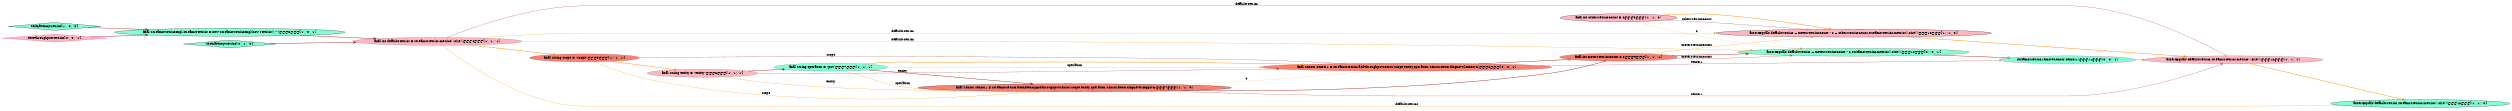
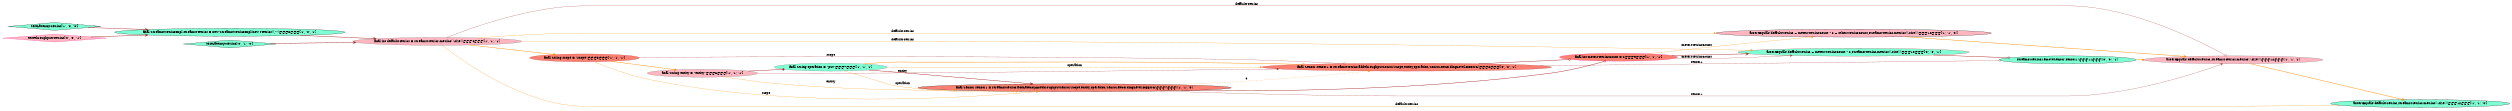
  digraph {
    rankdir=LR
    node [color=black fillcolor=aquamarine shape=ellipse style=filled]
    edge [arrowhead=vee color=darkorange style=bold]
-   n1 [color=gray40 fillcolor=salmon label="final int meterMetricsCount = 2@@@9@@@['1', '1', '1']"]
+   n1 [color=deeppink fillcolor=salmon label="final int meterMetricsCount = 2@@@9@@@['1', '1', '1']"]
    n2 [fillcolor=lightpink label="assertEquals(defaultMetrics + meterMetricsCount * 2 + otherMetricsCount,streamsMetrics.metrics().size())@@@10@@@['1', '1', '0']"]
    n3 [color=brown label="assertEquals(defaultMetrics + meterMetricsCount * 2,streamsMetrics.metrics().size())@@@10@@@['0', '0', '1']"]
    n4 [color=gray40 fillcolor=lightpink label="assertEquals(defaultMetrics,streamsMetrics.metrics().size())@@@12@@@['1', '1', '1']"]
-   n5 [color=deeppink label="streamsMetrics.removeSensor(sensor1)@@@11@@@['0', '0', '1']"]
-   n6 [fillcolor=lightpink label="final int otherMetricsCount = 4@@@9@@@['1', '1', '0']"]
+   n5 [label="streamsMetrics.removeSensor(sensor1)@@@11@@@['0', '0', '1']"]
    n7 [label="assertEquals(defaultMetrics,streamsMetrics.metrics().size())@@@12@@@['1', '1', '0']"]
    n8 [color=brown fillcolor=salmon label="final Sensor sensor1 = streamsMetrics.addThroughputSensor(scope,entity,operation,Sensor.RecordingLevel.DEBUG)@@@8@@@['0', '0', '1']"]
    n9 [label="final StreamsMetricsImpl streamsMetrics = new StreamsMetricsImpl(new Metrics(),\"\")@@@3@@@['1', '0', '1']"]
    n10 [color=gray40 fillcolor=lightpink label="final int defaultMetrics = streamsMetrics.metrics().size()@@@4@@@['1', '1', '1']"]
    n11 [color=brown fillcolor=salmon label="final String scope = \"scope\"@@@5@@@['1', '1', '1']"]
    n12 [label="testLatencyMetrics['0', '1', '0']" shape=diamond]
    n13 [color=gray40 fillcolor=lightpink label="final String entity = \"entity\"@@@6@@@['1', '1', '1']"]
    n14 [fillcolor=salmon label="final Sensor sensor1 = streamsMetrics.addLatencyAndThroughputSensor(scope,entity,operation,Sensor.RecordingLevel.DEBUG)@@@7@@@['1', '1', '0']"]
    n15 [color=gray40 label="final String operation = \"put\"@@@7@@@['1', '1', '1']"]
    n16 [label="testLatencyMetrics['1', '0', '0']" shape=diamond]
    n17 [color=deeppink fillcolor=lightpink label="testThroughputMetrics['0', '0', '1']" shape=diamond]
    n1 -> n2 [arrowhead=dot label=meterMetricsCount style=solid]
    n1 -> n3 [color=brown label=meterMetricsCount style=solid]
    n1 -> n3 [color=brown]
    n2 -> n4
    n3 -> n5 [arrowhead=odot color=brown]
    n4 -> n7 [arrowhead=dot]
    n5 -> n4 [arrowhead=dot]
-   n6 -> n2
-   n6 -> n2 [arrowhead=odot color=brown label=otherMetricsCount style=solid]
-   n6 -> n3 [arrowhead=dot label=0 style=dashed]
    n8 -> n1 [arrowhead=odot color=brown]
    n8 -> n5 [arrowhead=odot color=brown label=sensor1 style=solid]
    n9 -> n10 [color=brown]
    n10 -> n2 [label=defaultMetrics style=solid]
    n10 -> n3 [label=defaultMetrics style=solid]
    n10 -> n4 [arrowhead=odot color=brown label=defaultMetrics style=solid]
    n10 -> n7 [arrowhead=odot label=defaultMetrics style=solid]
    n10 -> n11 [arrowhead=dot]
    n11 -> n8 [arrowhead=odot color=brown label=scope style=solid]
    n11 -> n13 [arrowhead=dot]
    n11 -> n14 [arrowhead=dot label=scope style=solid]
    n12 -> n10 [color=brown]
    n13 -> n8 [arrowhead=dot color=brown label=entity style=solid]
    n13 -> n14 [label=entity style=solid]
    n13 -> n15 [arrowhead=dot color=brown]
    n14 -> n1 [arrowhead=odot color=brown]
    n14 -> n4 [color=brown label=sensor1 style=solid]
    n14 -> n8 [arrowhead=dot label=0 style=dashed]
    n15 -> n8 [arrowhead=odot]
    n15 -> n8 [label=operation style=solid]
    n15 -> n14 [label=operation style=solid]
    n15 -> n14 [color=brown]
    n16 -> n9 [color=brown]
    n17 -> n9 [color=brown]
  }
